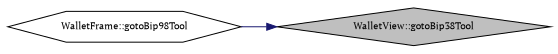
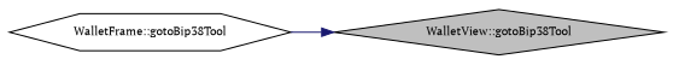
  digraph {
    rankdir=RL
    fontname="PT Serif"
    node [color=black fontname="PT Serif" fontsize=10 style=filled]
    n1 [fillcolor=grey75 fontcolor=black height=0.2 label="WalletView::gotoBip38Tool" shape=diamond width=0.4]
-   n2 [fillcolor=white height=0.2 label="WalletFrame::gotoBip98Tool" shape=hexagon width=0.4]
+   n2 [fillcolor=white height=0.2 label="WalletFrame::gotoBip38Tool" shape=hexagon width=0.4]
    n1 -> n2 [color=midnightblue dir=back fontname="PT Serif" fontsize=10 labelfontname=Helvetica labelfontsize=10 style=solid]
  }
